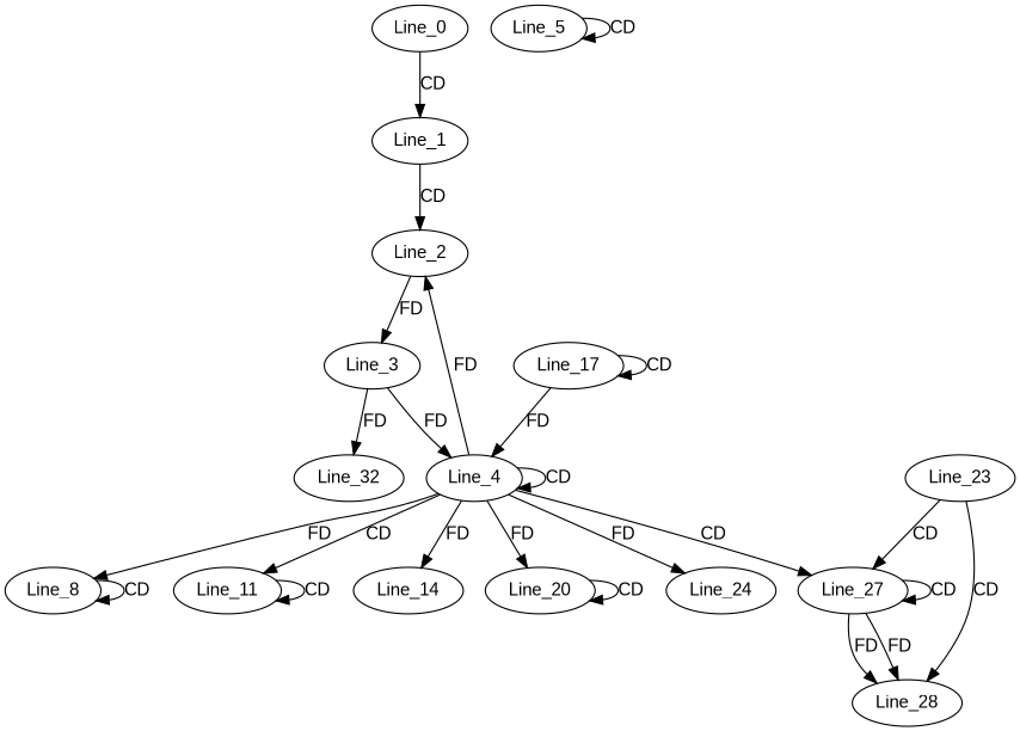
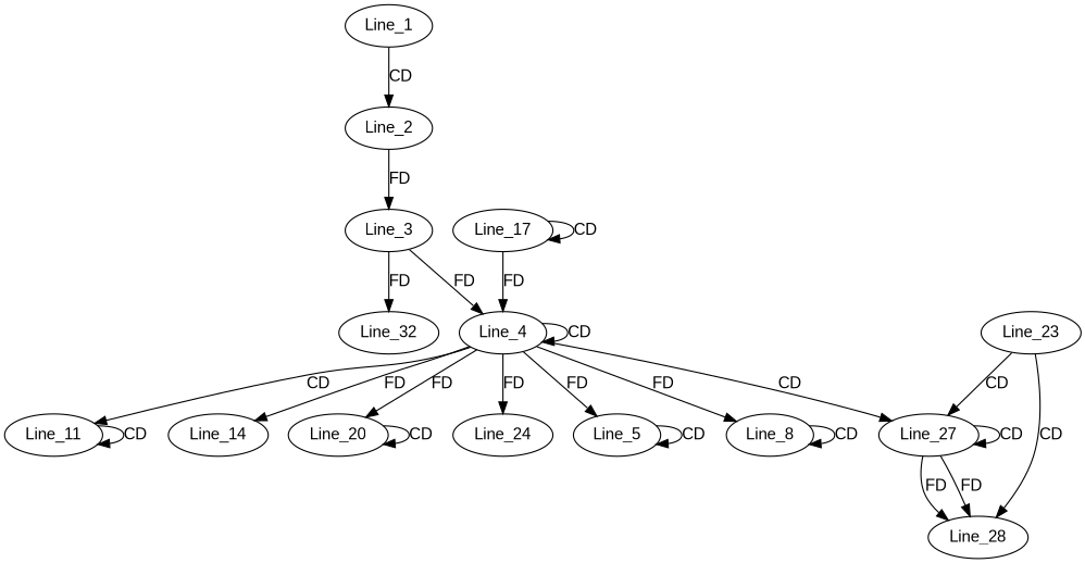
  digraph {
    fontname="Liberation Sans"
    node [fontname="Liberation Sans"]
    edge [fontname="Liberation Sans"]
-   Line_0
    Line_1
    Line_2
    Line_3
    Line_4
    Line_32
    Line_5
    Line_8
    Line_11
    Line_14
    Line_20
    Line_24
    Line_27
    Line_17
    Line_28
    Line_23
-   Line_0 -> Line_1 [label=CD]
    Line_1 -> Line_2 [label=CD]
    Line_2 -> Line_3 [label=FD]
    Line_3 -> Line_4 [label=FD]
    Line_3 -> Line_32 [label=FD]
    Line_4 -> Line_4 [label=CD]
-   Line_4 -> Line_2 [label=FD]
+   Line_4 -> Line_5 [label=FD]
    Line_4 -> Line_8 [label=FD]
    Line_4 -> Line_11 [label=CD]
    Line_4 -> Line_14 [label=FD]
    Line_4 -> Line_20 [label=FD]
    Line_4 -> Line_24 [label=FD]
    Line_4 -> Line_27 [label=CD]
    Line_5 -> Line_5 [label=CD]
    Line_8 -> Line_8 [label=CD]
    Line_11 -> Line_11 [label=CD]
    Line_20 -> Line_20 [label=CD]
    Line_27 -> Line_27 [label=CD]
    Line_27 -> Line_28 [label=FD]
    Line_27 -> Line_28 [label=FD]
    Line_17 -> Line_4 [label=FD]
    Line_17 -> Line_17 [label=CD]
    Line_23 -> Line_27 [label=CD]
    Line_23 -> Line_28 [label=CD]
  }
